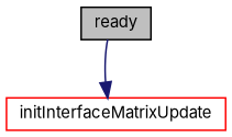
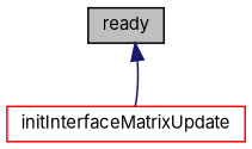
  digraph {
    rankdir=TB
    fontname=Inter
    node [fontname=Inter fontsize=10 shape=record]
    n1 [color=black fillcolor=grey75 fontcolor=black height=0.2 label=ready style=filled width=0.4]
    n2 [color=red height=0.2 label=initInterfaceMatrixUpdate width=0.4]
-   n1 -> n2 [color=midnightblue fontname=Inter fontsize=10 labelfontname=Helvetica labelfontsize=10 style=solid]
+   n2 -> n1 [color=midnightblue fontname=Inter fontsize=10 labelfontname=Helvetica labelfontsize=10 style=solid]
  }
